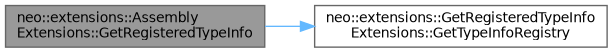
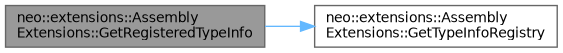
  digraph {
    rankdir=LR
    node [fontname=Helvetica fontsize=10 shape=box style=filled]
    n1 [color=gray40 fillcolor=grey60 fontcolor=black height=0.2 label="neo::extensions::Assembly\lExtensions::GetRegisteredTypeInfo" width=0.4]
-   n2 [color=grey40 fillcolor=white height=0.2 label="neo::extensions::GetRegisteredTypeInfo\lExtensions::GetTypeInfoRegistry" width=0.4]
+   n2 [color=grey40 fillcolor=white height=0.2 label="neo::extensions::Assembly\lExtensions::GetTypeInfoRegistry" width=0.4]
    n1 -> n2 [color=steelblue1 fontname=Helvetica fontsize=10 labelfontname=Helvetica labelfontsize=10 style=solid]
  }
